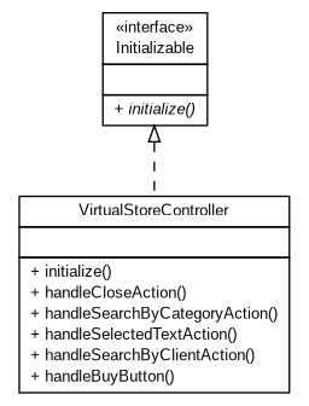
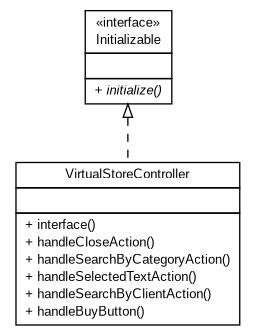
  digraph {
    nodesep=0.25
    ranksep=0.5
    node [fontcolor=black fontname=arial fontsize=10.0 shape=plaintext]
-   n1 [label=<<table title="store.business.gui.controller.VirtualStoreController" border="0" cellborder="1" cellspacing="0" cellpadding="2" port="p"> 		<tr><td><table border="0" cellspacing="0" cellpadding="1"> <tr><td align="center" balign="center"> VirtualStoreController </td></tr> 		</table></td></tr> 		<tr><td><table border="0" cellspacing="0" cellpadding="1"> <tr><td align="left" balign="left">  </td></tr> 		</table></td></tr> 		<tr><td><table border="0" cellspacing="0" cellpadding="1"> <tr><td align="left" balign="left"> + initialize() </td></tr> <tr><td align="left" balign="left"> + handleCloseAction() </td></tr> <tr><td align="left" balign="left"> + handleSearchByCategoryAction() </td></tr> <tr><td align="left" balign="left"> + handleSelectedTextAction() </td></tr> <tr><td align="left" balign="left"> + handleSearchByClientAction() </td></tr> <tr><td align="left" balign="left"> + handleBuyButton() </td></tr> 		</table></td></tr> 		</table>>]
+   n1 [label=<<table title="store.business.gui.controller.VirtualStoreController" border="0" cellborder="1" cellspacing="0" cellpadding="2" port="p"> 		<tr><td><table border="0" cellspacing="0" cellpadding="1"> <tr><td align="center" balign="center"> VirtualStoreController </td></tr> 		</table></td></tr> 		<tr><td><table border="0" cellspacing="0" cellpadding="1"> <tr><td align="left" balign="left">  </td></tr> 		</table></td></tr> 		<tr><td><table border="0" cellspacing="0" cellpadding="1"> <tr><td align="left" balign="left"> + interface() </td></tr> <tr><td align="left" balign="left"> + handleCloseAction() </td></tr> <tr><td align="left" balign="left"> + handleSearchByCategoryAction() </td></tr> <tr><td align="left" balign="left"> + handleSelectedTextAction() </td></tr> <tr><td align="left" balign="left"> + handleSearchByClientAction() </td></tr> <tr><td align="left" balign="left"> + handleBuyButton() </td></tr> 		</table></td></tr> 		</table>>]
    n2 [label=<<table title="javafx.fxml.Initializable" border="0" cellborder="1" cellspacing="0" cellpadding="2" port="p" href="http://docs.oracle.com/javase/7/docs/api/javafx/fxml/Initializable.html" target="_parent"> 		<tr><td><table border="0" cellspacing="0" cellpadding="1"> <tr><td align="center" balign="center"> &#171;interface&#187; </td></tr> <tr><td align="center" balign="center"> Initializable </td></tr> 		</table></td></tr> 		<tr><td><table border="0" cellspacing="0" cellpadding="1"> <tr><td align="left" balign="left">  </td></tr> 		</table></td></tr> 		<tr><td><table border="0" cellspacing="0" cellpadding="1"> <tr><td align="left" balign="left"><font face="arial italic" point-size="10.0"> + initialize() </font></td></tr> 		</table></td></tr> 		</table>>]
    n2 -> n1 [arrowtail=empty dir=back fontname=arial fontsize=10 headport=p labelfontname=arial labelfontsize=10 style=dashed tailport=p]
  }
